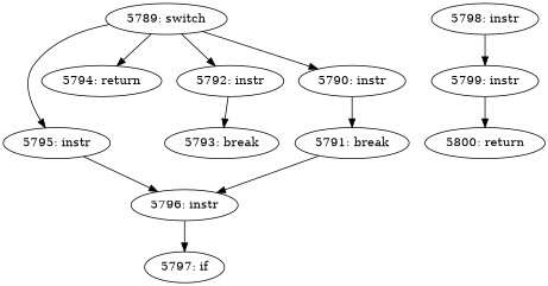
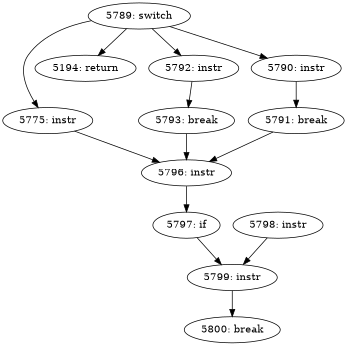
  digraph {
    n1 [label="5789: switch"]
-   n2 [label="5795: instr"]
-   n3 [label="5794: return"]
+   n2 [label="5775: instr"]
+   n3 [label="5194: return"]
    n4 [label="5792: instr"]
    n5 [label="5790: instr"]
    n6 [label="5796: instr"]
    n7 [label="5793: break"]
    n8 [label="5791: break"]
    n9 [label="5797: if"]
    n10 [label="5799: instr"]
-   n11 [label="5800: return"]
+   n11 [label="5800: break"]
    n12 [label="5798: instr"]
    n1 -> n2
    n1 -> n3
    n1 -> n4
    n1 -> n5
    n2 -> n6
    n4 -> n7
    n5 -> n8
    n6 -> n9
+   n7 -> n6
    n8 -> n6
+   n9 -> n10
    n10 -> n11
    n12 -> n10
  }
